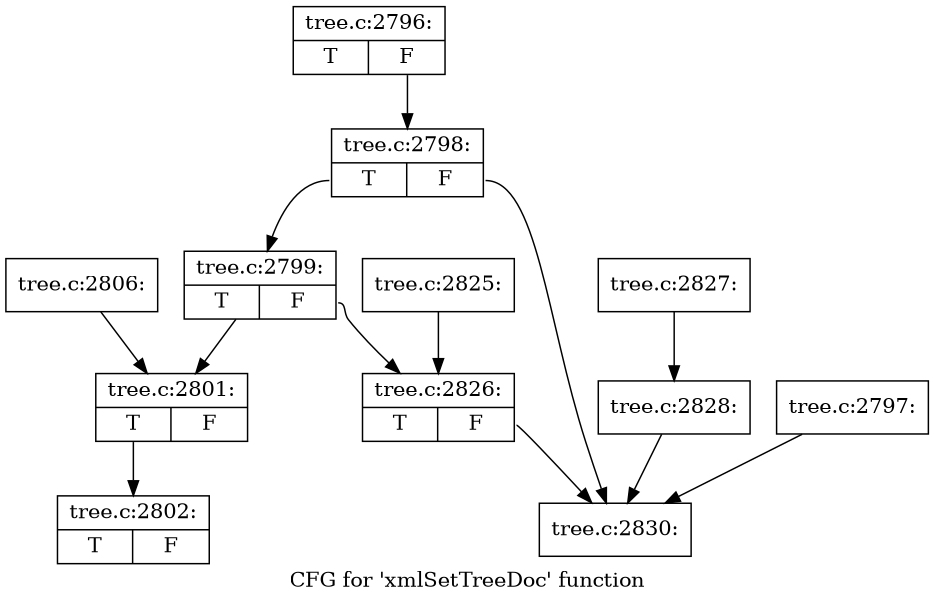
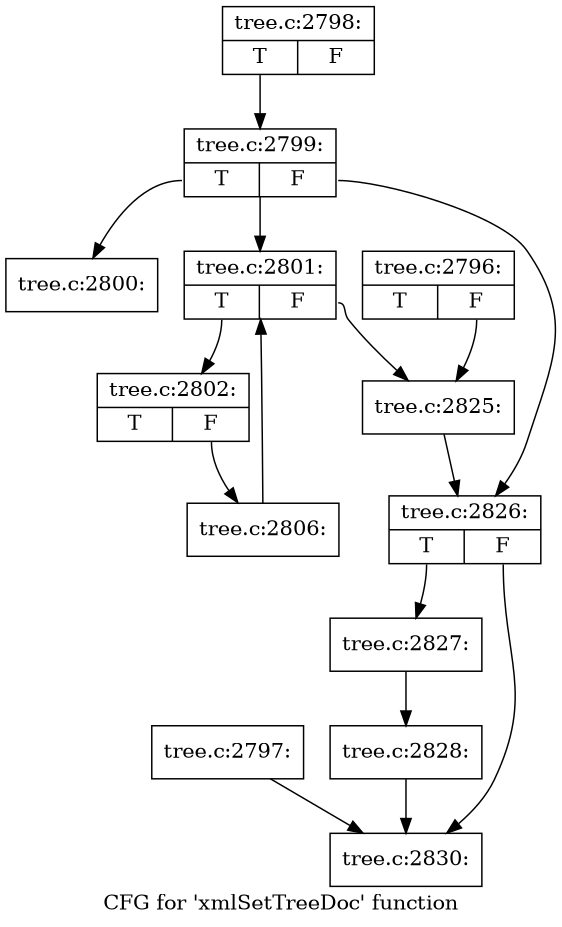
  digraph {
    label="CFG for 'xmlSetTreeDoc' function"
    node [shape=record]
    n1 [label="{tree.c:2797:}"]
    n2 [label="{tree.c:2830:}"]
    n3 [label="{tree.c:2796:|{<s0>T|<s1>F}}"]
    n4 [label="{tree.c:2798:|{<s0>T|<s1>F}}"]
    n5 [label="{tree.c:2799:|{<s0>T|<s1>F}}"]
+   n6 [label="{tree.c:2800:}"]
    n7 [label="{tree.c:2826:|{<s0>T|<s1>F}}"]
    n8 [label="{tree.c:2801:|{<s0>T|<s1>F}}"]
    n9 [label="{tree.c:2827:}"]
    n10 [label="{tree.c:2802:|{<s0>T|<s1>F}}"]
    n11 [label="{tree.c:2825:}"]
    n12 [label="{tree.c:2828:}"]
    n13 [label="{tree.c:2806:}"]
    n1 -> n2
-   n3 -> n4 [tailport=s1]
-   n4 -> n2 [tailport=s1]
+   n3 -> n11 [tailport=s1]
    n4 -> n5 [tailport=s0]
+   n5 -> n6 [tailport=s0]
    n5 -> n7 [tailport=s1]
    n5 -> n8
    n7 -> n2 [tailport=s1]
+   n7 -> n9 [tailport=s0]
    n8 -> n10 [tailport=s0]
+   n8 -> n11 [tailport=s1]
    n9 -> n12
+   n10 -> n13 [tailport=s1]
    n11 -> n7
    n12 -> n2
    n13 -> n8
  }
